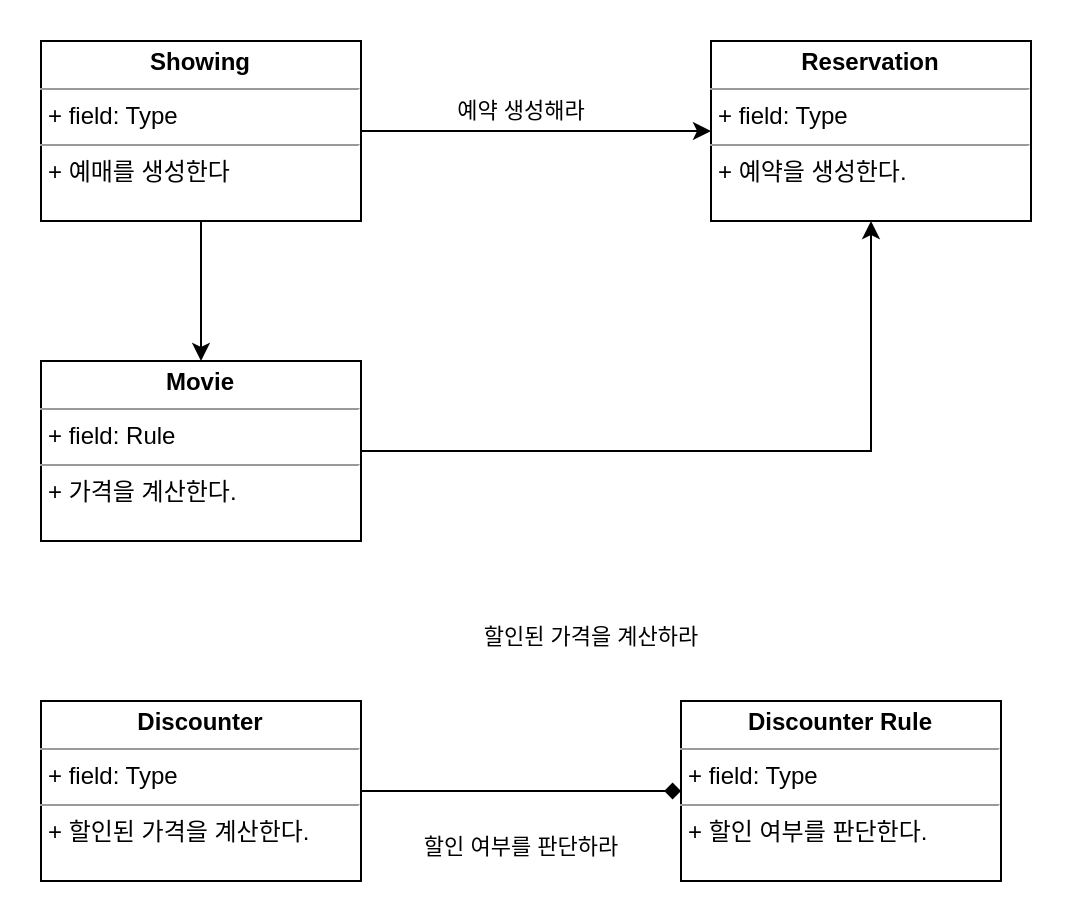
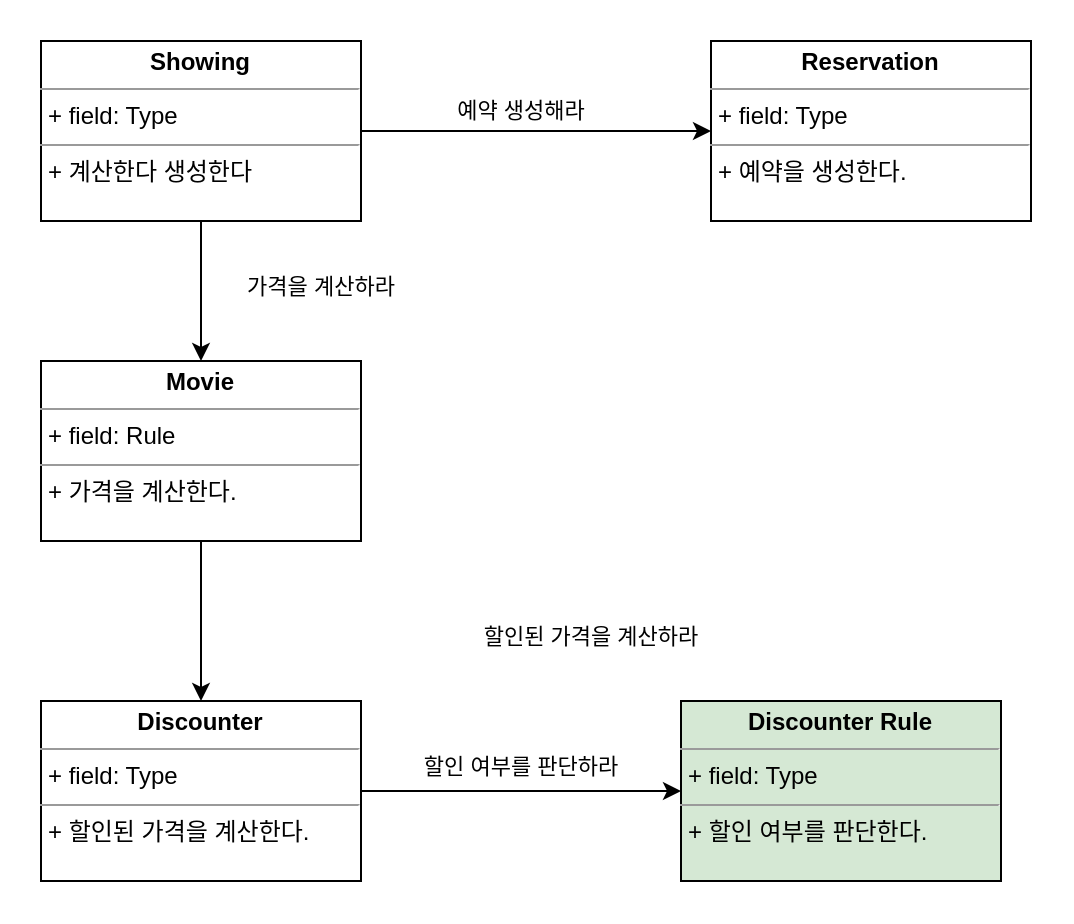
  <mxCell id="0" />
  <mxCell id="1" parent="0" />
  <mxCell id="2" style="edgeStyle=orthogonalEdgeStyle;rounded=0;orthogonalLoop=1;jettySize=auto;html=1;" edge="1" parent="1" source="4" target="5"><mxGeometry relative="1" as="geometry" /></mxCell>
  <mxCell id="3" style="edgeStyle=orthogonalEdgeStyle;rounded=0;orthogonalLoop=1;jettySize=auto;html=1;" edge="1" parent="1" source="4" target="7"><mxGeometry relative="1" as="geometry" /></mxCell>
- <mxCell id="4" value="&lt;p style=&quot;margin:0px;margin-top:4px;text-align:center;&quot;&gt;&lt;b&gt;Showing&lt;/b&gt;&lt;/p&gt;&lt;hr size=&quot;1&quot;&gt;&lt;p style=&quot;margin:0px;margin-left:4px;&quot;&gt;+ field: Type&lt;/p&gt;&lt;hr size=&quot;1&quot;&gt;&lt;p style=&quot;margin:0px;margin-left:4px;&quot;&gt;+ 예매를 생성한다&lt;/p&gt;" style="verticalAlign=top;align=left;overflow=fill;fontSize=12;fontFamily=Helvetica;html=1;whiteSpace=wrap;" vertex="1" parent="1"><mxGeometry x="20" y="20" width="160" height="90" as="geometry" /></mxCell>
+ <mxCell id="4" value="&lt;p style=&quot;margin:0px;margin-top:4px;text-align:center;&quot;&gt;&lt;b&gt;Showing&lt;/b&gt;&lt;/p&gt;&lt;hr size=&quot;1&quot;&gt;&lt;p style=&quot;margin:0px;margin-left:4px;&quot;&gt;+ field: Type&lt;/p&gt;&lt;hr size=&quot;1&quot;&gt;&lt;p style=&quot;margin:0px;margin-left:4px;&quot;&gt;+ 계산한다 생성한다&lt;/p&gt;" style="verticalAlign=top;align=left;overflow=fill;fontSize=12;fontFamily=Helvetica;html=1;whiteSpace=wrap;" vertex="1" parent="1"><mxGeometry x="20" y="20" width="160" height="90" as="geometry" /></mxCell>
  <mxCell id="5" value="&lt;p style=&quot;margin:0px;margin-top:4px;text-align:center;&quot;&gt;&lt;b&gt;Reservation&lt;/b&gt;&lt;/p&gt;&lt;hr size=&quot;1&quot;&gt;&lt;p style=&quot;margin:0px;margin-left:4px;&quot;&gt;+ field: Type&lt;/p&gt;&lt;hr size=&quot;1&quot;&gt;&lt;p style=&quot;margin:0px;margin-left:4px;&quot;&gt;+ 예약을 생성한다.&lt;/p&gt;" style="verticalAlign=top;align=left;overflow=fill;fontSize=12;fontFamily=Helvetica;html=1;whiteSpace=wrap;" vertex="1" parent="1"><mxGeometry x="355" y="20" width="160" height="90" as="geometry" /></mxCell>
- <mxCell id="6" style="edgeStyle=orthogonalEdgeStyle;rounded=0;orthogonalLoop=1;jettySize=auto;html=1;" edge="1" parent="1" source="7" target="5"><mxGeometry relative="1" as="geometry" /></mxCell>
+ <mxCell id="6" style="edgeStyle=orthogonalEdgeStyle;rounded=0;orthogonalLoop=1;jettySize=auto;html=1;" edge="1" parent="1" source="7" target="9"><mxGeometry relative="1" as="geometry" /></mxCell>
  <mxCell id="7" value="&lt;p style=&quot;margin:0px;margin-top:4px;text-align:center;&quot;&gt;&lt;b&gt;Movie&lt;/b&gt;&lt;/p&gt;&lt;hr size=&quot;1&quot;&gt;&lt;p style=&quot;margin:0px;margin-left:4px;&quot;&gt;+ field: Rule&lt;/p&gt;&lt;hr size=&quot;1&quot;&gt;&lt;p style=&quot;margin:0px;margin-left:4px;&quot;&gt;+ 가격을 계산한다.&lt;/p&gt;" style="verticalAlign=top;align=left;overflow=fill;fontSize=12;fontFamily=Helvetica;html=1;whiteSpace=wrap;" vertex="1" parent="1"><mxGeometry x="20" y="180" width="160" height="90" as="geometry" /></mxCell>
- <mxCell id="8" style="edgeStyle=orthogonalEdgeStyle;rounded=0;orthogonalLoop=1;jettySize=auto;html=1;endArrow=diamond;" edge="1" parent="1" source="9" target="10"><mxGeometry relative="1" as="geometry" /></mxCell>
+ <mxCell id="8" style="edgeStyle=orthogonalEdgeStyle;rounded=0;orthogonalLoop=1;jettySize=auto;html=1;" edge="1" parent="1" source="9" target="10"><mxGeometry relative="1" as="geometry" /></mxCell>
  <mxCell id="9" value="&lt;p style=&quot;margin:0px;margin-top:4px;text-align:center;&quot;&gt;&lt;b&gt;Discounter&lt;/b&gt;&lt;/p&gt;&lt;hr size=&quot;1&quot;&gt;&lt;p style=&quot;margin:0px;margin-left:4px;&quot;&gt;+ field: Type&lt;/p&gt;&lt;hr size=&quot;1&quot;&gt;&lt;p style=&quot;margin:0px;margin-left:4px;&quot;&gt;+ 할인된 가격을 계산한다.&lt;/p&gt;" style="verticalAlign=top;align=left;overflow=fill;fontSize=12;fontFamily=Helvetica;html=1;whiteSpace=wrap;" vertex="1" parent="1"><mxGeometry x="20" y="350" width="160" height="90" as="geometry" /></mxCell>
- <mxCell id="10" value="&lt;p style=&quot;margin:0px;margin-top:4px;text-align:center;&quot;&gt;&lt;b&gt;Discounter Rule&lt;/b&gt;&lt;/p&gt;&lt;hr size=&quot;1&quot;&gt;&lt;p style=&quot;margin:0px;margin-left:4px;&quot;&gt;+ field: Type&lt;/p&gt;&lt;hr size=&quot;1&quot;&gt;&lt;p style=&quot;margin:0px;margin-left:4px;&quot;&gt;+ 할인 여부를 판단한다.&lt;/p&gt;" style="verticalAlign=top;align=left;overflow=fill;fontSize=12;fontFamily=Helvetica;html=1;whiteSpace=wrap;" vertex="1" parent="1"><mxGeometry x="340" y="350" width="160" height="90" as="geometry" /></mxCell>
+ <mxCell id="10" value="&lt;p style=&quot;margin:0px;margin-top:4px;text-align:center;&quot;&gt;&lt;b&gt;Discounter Rule&lt;/b&gt;&lt;/p&gt;&lt;hr size=&quot;1&quot;&gt;&lt;p style=&quot;margin:0px;margin-left:4px;&quot;&gt;+ field: Type&lt;/p&gt;&lt;hr size=&quot;1&quot;&gt;&lt;p style=&quot;margin:0px;margin-left:4px;&quot;&gt;+ 할인 여부를 판단한다.&lt;/p&gt;" style="verticalAlign=top;align=left;overflow=fill;fontSize=12;fontFamily=Helvetica;html=1;whiteSpace=wrap;fillColor=#d5e8d4;" vertex="1" parent="1"><mxGeometry x="340" y="350" width="160" height="90" as="geometry" /></mxCell>
  <mxCell id="11" value="예약 생성해라" style="text;html=1;align=center;verticalAlign=middle;resizable=0;points=[];autosize=1;strokeColor=none;fillColor=none;fontSize=11;fontFamily=Helvetica;fontColor=default;" vertex="1" parent="1"><mxGeometry x="215" y="40" width="90" height="30" as="geometry" /></mxCell>
+ <mxCell id="12" value="가격을 계산하라" style="text;html=1;align=center;verticalAlign=middle;resizable=0;points=[];autosize=1;strokeColor=none;fillColor=none;fontSize=11;fontFamily=Helvetica;fontColor=default;" vertex="1" parent="1"><mxGeometry x="110" y="128" width="100" height="30" as="geometry" /></mxCell>
  <mxCell id="13" value="할인된 가격을 계산하라" style="text;html=1;align=center;verticalAlign=middle;resizable=0;points=[];autosize=1;strokeColor=none;fillColor=none;fontSize=11;fontFamily=Helvetica;fontColor=default;" vertex="1" parent="1"><mxGeometry x="225" y="303" width="140" height="30" as="geometry" /></mxCell>
- <mxCell id="14" value="할인 여부를 판단하라" style="text;html=1;align=center;verticalAlign=middle;resizable=0;points=[];autosize=1;strokeColor=none;fillColor=none;fontSize=11;fontFamily=Helvetica;fontColor=default;" vertex="1" parent="1"><mxGeometry x="195" y="408" width="130" height="30" as="geometry" /></mxCell>
+ <mxCell id="14" value="할인 여부를 판단하라" style="text;html=1;align=center;verticalAlign=middle;resizable=0;points=[];autosize=1;strokeColor=none;fillColor=none;fontSize=11;fontFamily=Helvetica;fontColor=default;" vertex="1" parent="1"><mxGeometry x="195" y="368" width="130" height="30" as="geometry" /></mxCell>
